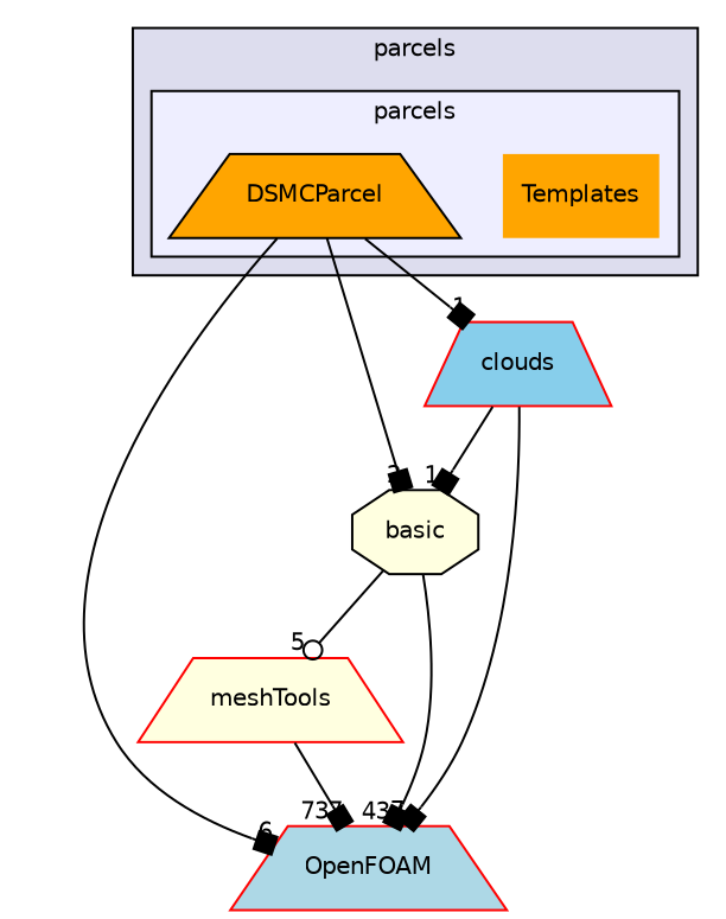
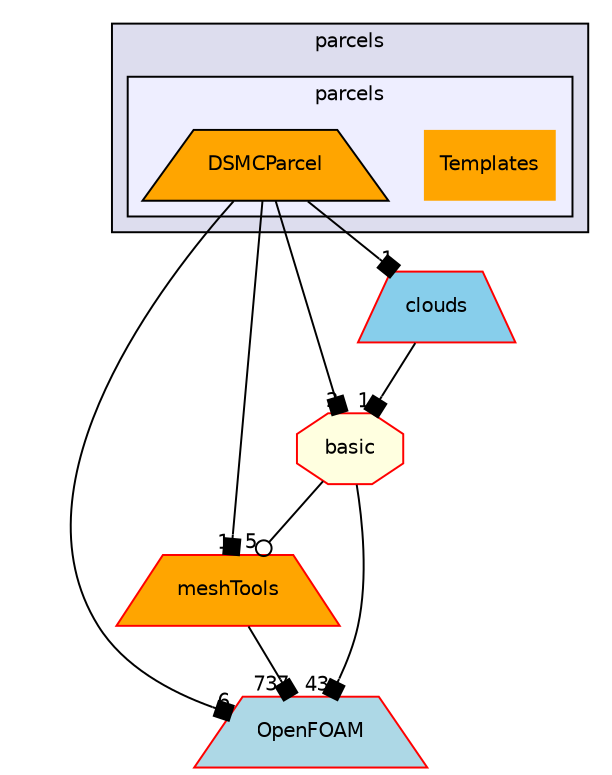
  digraph {
    compound=true
    node [fontname=Helvetica fontsize=10 shape=trapezium style=filled fillcolor=orange color=red]
    edge [headlabel=1 labeldistance=1.5 labelfontname=Helvetica labelfontsize=10 arrowhead=box]
    n1 [label=Templates shape=plaintext color=""]
    n2 [color=black label=DSMCParcel]
-   n3 [label=meshTools fillcolor=lightyellow]
+   n3 [label=meshTools]
    n4 [label=clouds fillcolor=skyblue]
    n5 [label=OpenFOAM fillcolor=lightblue]
-   n6 [color=black label=basic shape=octagon fillcolor=lightyellow]
+   n6 [label=basic shape=octagon fillcolor=lightyellow]
    subgraph cluster_1 {
      bgcolor="#ddddee"
      fontname=Helvetica
      fontsize=10
      label=parcels
      pencolor=black
      subgraph cluster_2 {
        bgcolor="#eeeeff"
        fontname=Helvetica
        fontsize=10
        pencolor=black
        n1
        n2
      }
    }
+   n2 -> n3
    n2 -> n4
    n2 -> n5 [headlabel=6]
    n2 -> n6 [headlabel=2]
    n3 -> n5 [headlabel=737]
-   n4 -> n5 [headlabel=7]
    n4 -> n6
    n6 -> n3 [headlabel=5 arrowhead=odot]
    n6 -> n5 [headlabel=43]
  }
